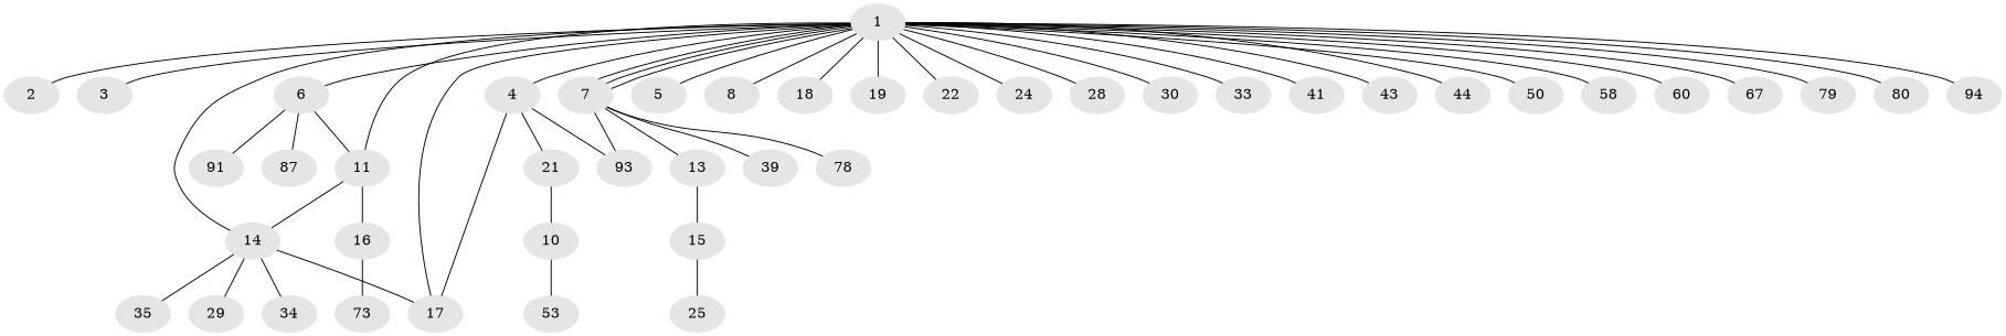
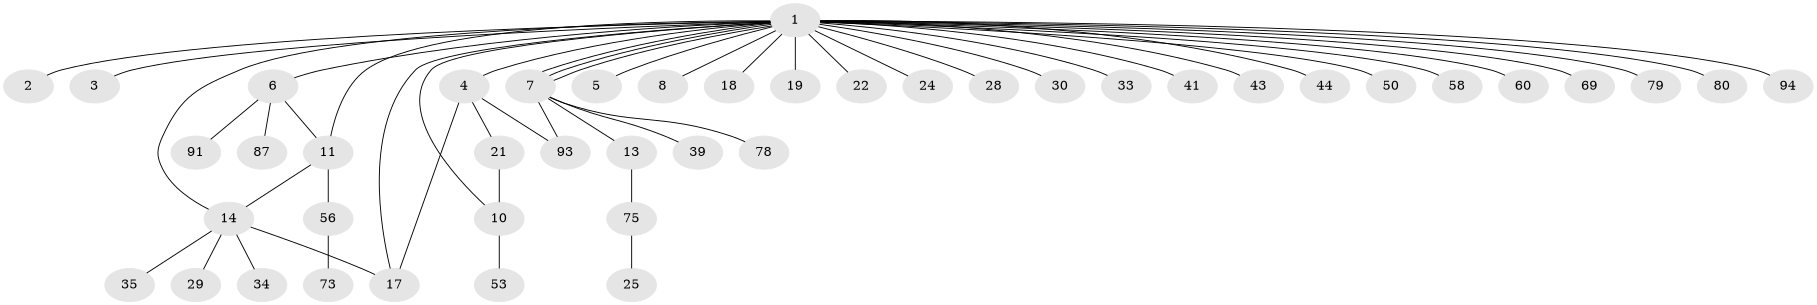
  graph {
    node [color=gray90 style=filled]
    1
    2
    3 [super="+36"]
    4 [super="+20+32+38+9"]
    5
    6
    7 [super="+27"]
    8 [super="+45+56"]
    10
    11 [super="+26+74"]
    14 [super="+37+52+46+61+84"]
    17 [super="+53+30"]
    18
    19
    22
    24
    28
    n18 [label=30]
    33 [super="+54"]
    41
    43
    44
    50 [super="+94+71"]
    58
    60
-   69 [label=67]
+   69
    79
    80
    n29 [label=94]
    21 [super="+76+89+95"]
    n31 [label=93]
    87
    91
    13
    39
    78
    n37 [label=53]
-   16
+   16 [label=56]
    29 [super="+57"]
    34
    35
-   15 [super="+62"]
+   15 [super="+62" label=75]
    73
    25
    1 -- 2
    1 -- 3
    1 -- 4 [weight=2]
    1 -- 5
    1 -- 6
    1 -- 7
    1 -- 7
    1 -- 7
    1 -- 8
+   1 -- 10
    1 -- 11
    1 -- 14
    1 -- 17
    1 -- 18
    1 -- 19
    1 -- 22
    1 -- 24
    1 -- 28
    1 -- n18
    1 -- 33
    1 -- 41
    1 -- 43
    1 -- 44
    1 -- 50
    1 -- 58
    1 -- 60
    1 -- 69
    1 -- 79
    1 -- 80
    1 -- n29
    4 -- 17
    4 -- 21
    4 -- n31
    6 -- 11
    6 -- 87
    6 -- 91
    7 -- n31
    7 -- 13
    7 -- 39
    7 -- 78
    10 -- n37
    11 -- 14
    11 -- 16
    14 -- 17
    14 -- 29
    14 -- 34
    14 -- 35
    21 -- 10
    13 -- 15
    16 -- 73
    15 -- 25
  }
